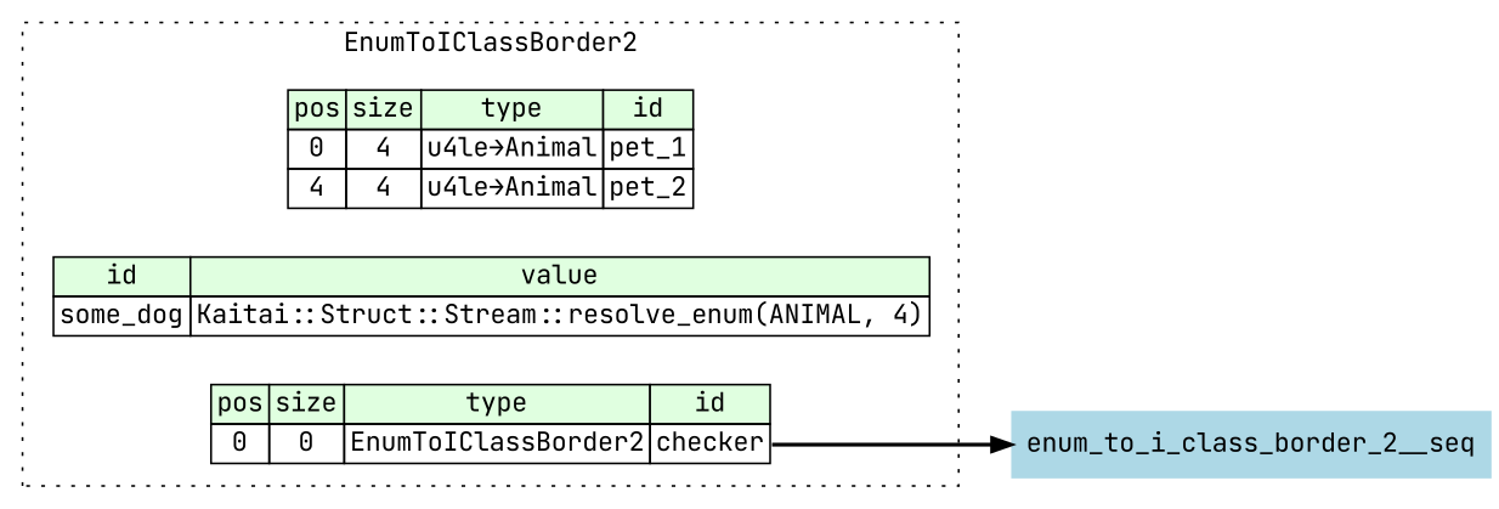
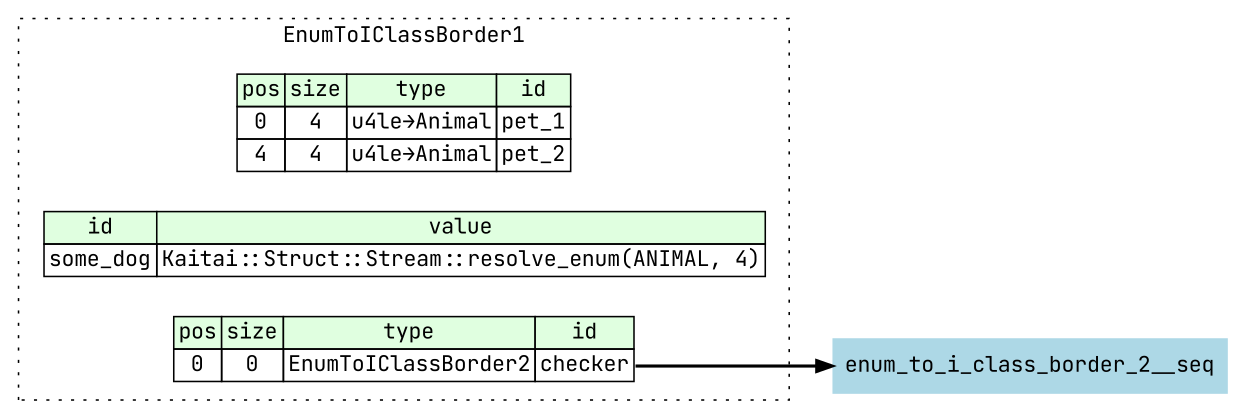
  digraph {
    rankdir=LR
    fontname="JetBrains Mono"
    node [shape=plaintext fontname="JetBrains Mono"]
    n1 [label=<<TABLE BORDER="0" CELLBORDER="1" CELLSPACING="0"> 			<TR><TD BGCOLOR="#E0FFE0">pos</TD><TD BGCOLOR="#E0FFE0">size</TD><TD BGCOLOR="#E0FFE0">type</TD><TD BGCOLOR="#E0FFE0">id</TD></TR> 			<TR><TD PORT="pet_1_pos">0</TD><TD PORT="pet_1_size">4</TD><TD>u4le→Animal</TD><TD PORT="pet_1_type">pet_1</TD></TR> 			<TR><TD PORT="pet_2_pos">4</TD><TD PORT="pet_2_size">4</TD><TD>u4le→Animal</TD><TD PORT="pet_2_type">pet_2</TD></TR> 		</TABLE>>]
    n2 [label=<<TABLE BORDER="0" CELLBORDER="1" CELLSPACING="0"> 			<TR><TD BGCOLOR="#E0FFE0">id</TD><TD BGCOLOR="#E0FFE0">value</TD></TR> 			<TR><TD>some_dog</TD><TD>Kaitai::Struct::Stream::resolve_enum(ANIMAL, 4)</TD></TR> 		</TABLE>>]
    n3 [label=<<TABLE BORDER="0" CELLBORDER="1" CELLSPACING="0"> 			<TR><TD BGCOLOR="#E0FFE0">pos</TD><TD BGCOLOR="#E0FFE0">size</TD><TD BGCOLOR="#E0FFE0">type</TD><TD BGCOLOR="#E0FFE0">id</TD></TR> 			<TR><TD PORT="checker_pos">0</TD><TD PORT="checker_size">0</TD><TD>EnumToIClassBorder2</TD><TD PORT="checker_type">checker</TD></TR> 		</TABLE>>]
    enum_to_i_class_border_2__seq [style=filled fillcolor=lightblue color=brown]
    subgraph cluster_1 {
-     label=EnumToIClassBorder2
+     label=EnumToIClassBorder1
      style=dotted
      n1
      n2
      n3
    }
    n3 -> enum_to_i_class_border_2__seq [style=bold tailport=checker_type fontname="JetBrains Mono"]
  }
